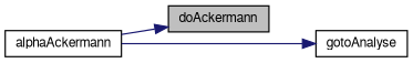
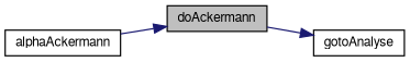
  digraph {
    rankdir=LR
    node [color=black fontname=FreeSans fontsize=10 shape=record]
    edge [color=midnightblue fontname=FreeSans fontsize=10 labelfontname=FreeSans labelfontsize=10 style=solid]
    n1 [fillcolor=grey75 fontcolor=black height=0.2 label=doAckermann style=filled width=0.4]
    n2 [height=0.2 label=alphaAckermann width=0.4]
    n3 [height=0.2 label=gotoAnalyse width=0.4]
    n2 -> n1
-   n2 -> n3
+   n1 -> n3
  }
